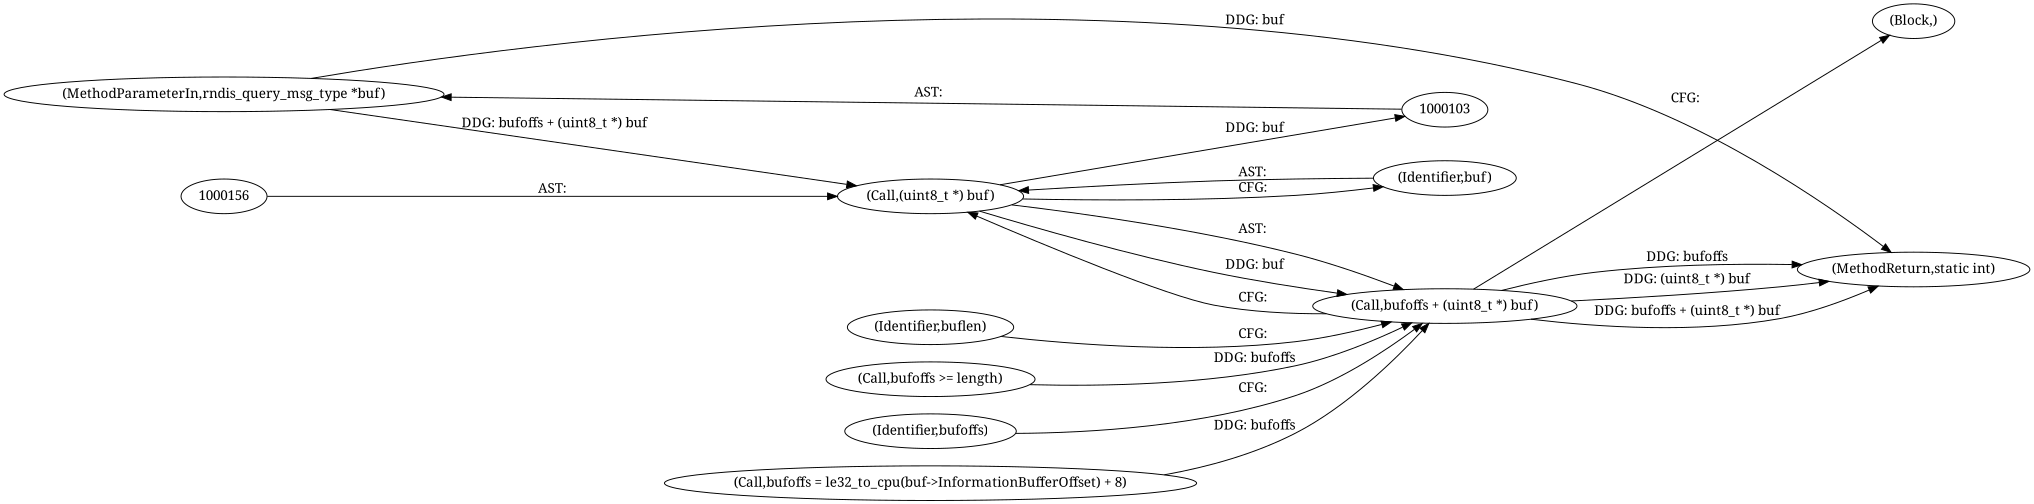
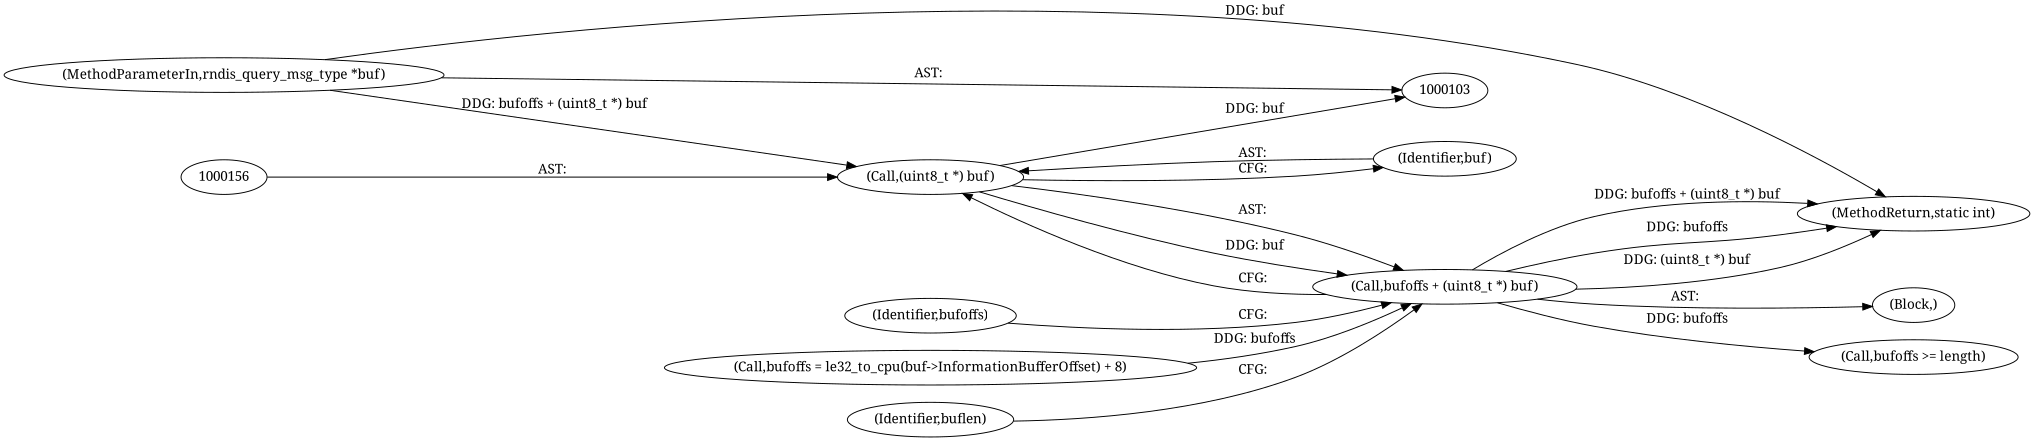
  digraph {
    fontname="Noto Serif"
    rankdir=LR
    node [fontname="Noto Serif"]
    edge [fontname="Noto Serif"]
    n1 [label="(MethodParameterIn,rndis_query_msg_type *buf)"]
    n2 [label="(Call,(uint8_t *) buf)"]
    n3 [label="(MethodReturn,static int)"]
    1000103
    n5 [label="(Call,bufoffs + (uint8_t *) buf)"]
    n6 [label="(Identifier,buf)"]
    n7 [label="(Block,)"]
    n8 [label="(Call,bufoffs >= length)"]
    n9 [label="(Identifier,bufoffs)"]
    n10 [label="(Call,bufoffs = le32_to_cpu(buf->InformationBufferOffset) + 8)"]
    n11 [label="(Identifier,buflen)"]
    1000156
    n1 -> n2 [label="DDG: bufoffs + (uint8_t *) buf"]
    n1 -> n3 [label="DDG: buf"]
-   1000103 -> n1 [label="AST: "]
+   n1 -> 1000103 [label="AST: "]
    n2 -> 1000103 [label="DDG: buf"]
    n2 -> n5 [label="AST: "]
    n2 -> n5 [label="DDG: buf"]
    n2 -> n6 [label="CFG: "]
    n5 -> n2 [label="CFG: "]
    n5 -> n3 [label="DDG: (uint8_t *) buf"]
    n5 -> n3 [label="DDG: bufoffs + (uint8_t *) buf"]
    n5 -> n3 [label="DDG: bufoffs"]
-   n5 -> n7 [label="CFG: "]
+   n5 -> n7 [label="AST: "]
    n6 -> n2 [label="AST: "]
-   n8 -> n5 [label="DDG: bufoffs"]
+   n5 -> n8 [label="DDG: bufoffs"]
    n9 -> n5 [label="CFG: "]
    n10 -> n5 [label="DDG: bufoffs"]
    n11 -> n5 [label="CFG: "]
    1000156 -> n2 [label="AST: "]
  }
